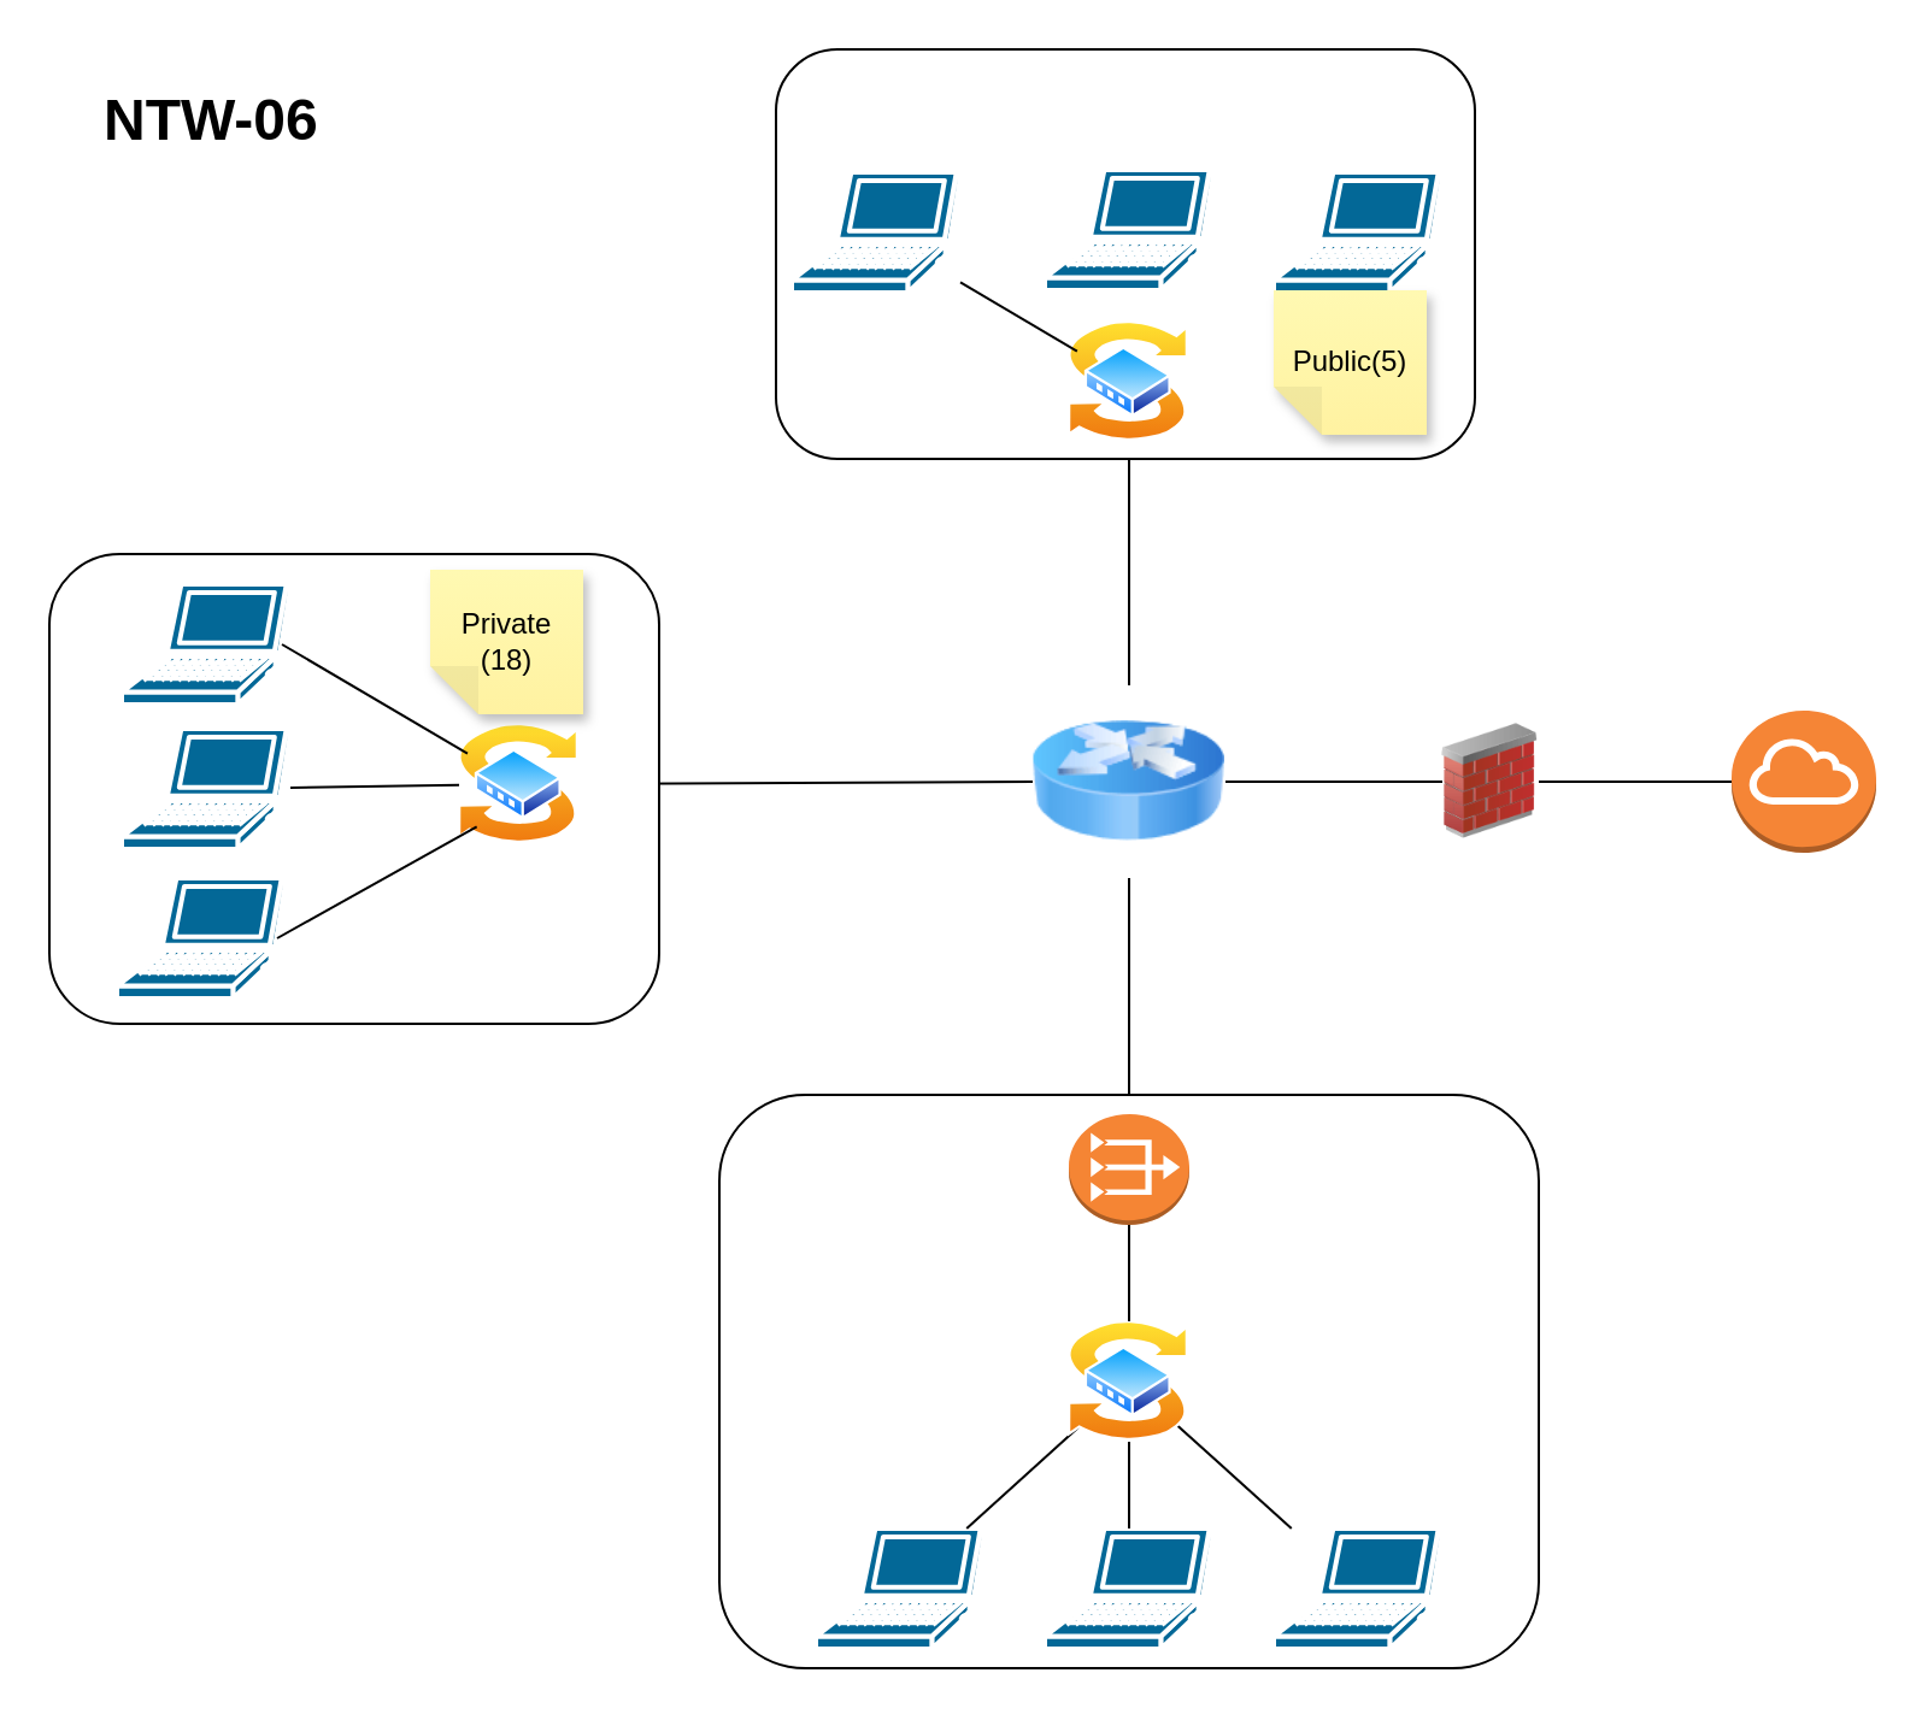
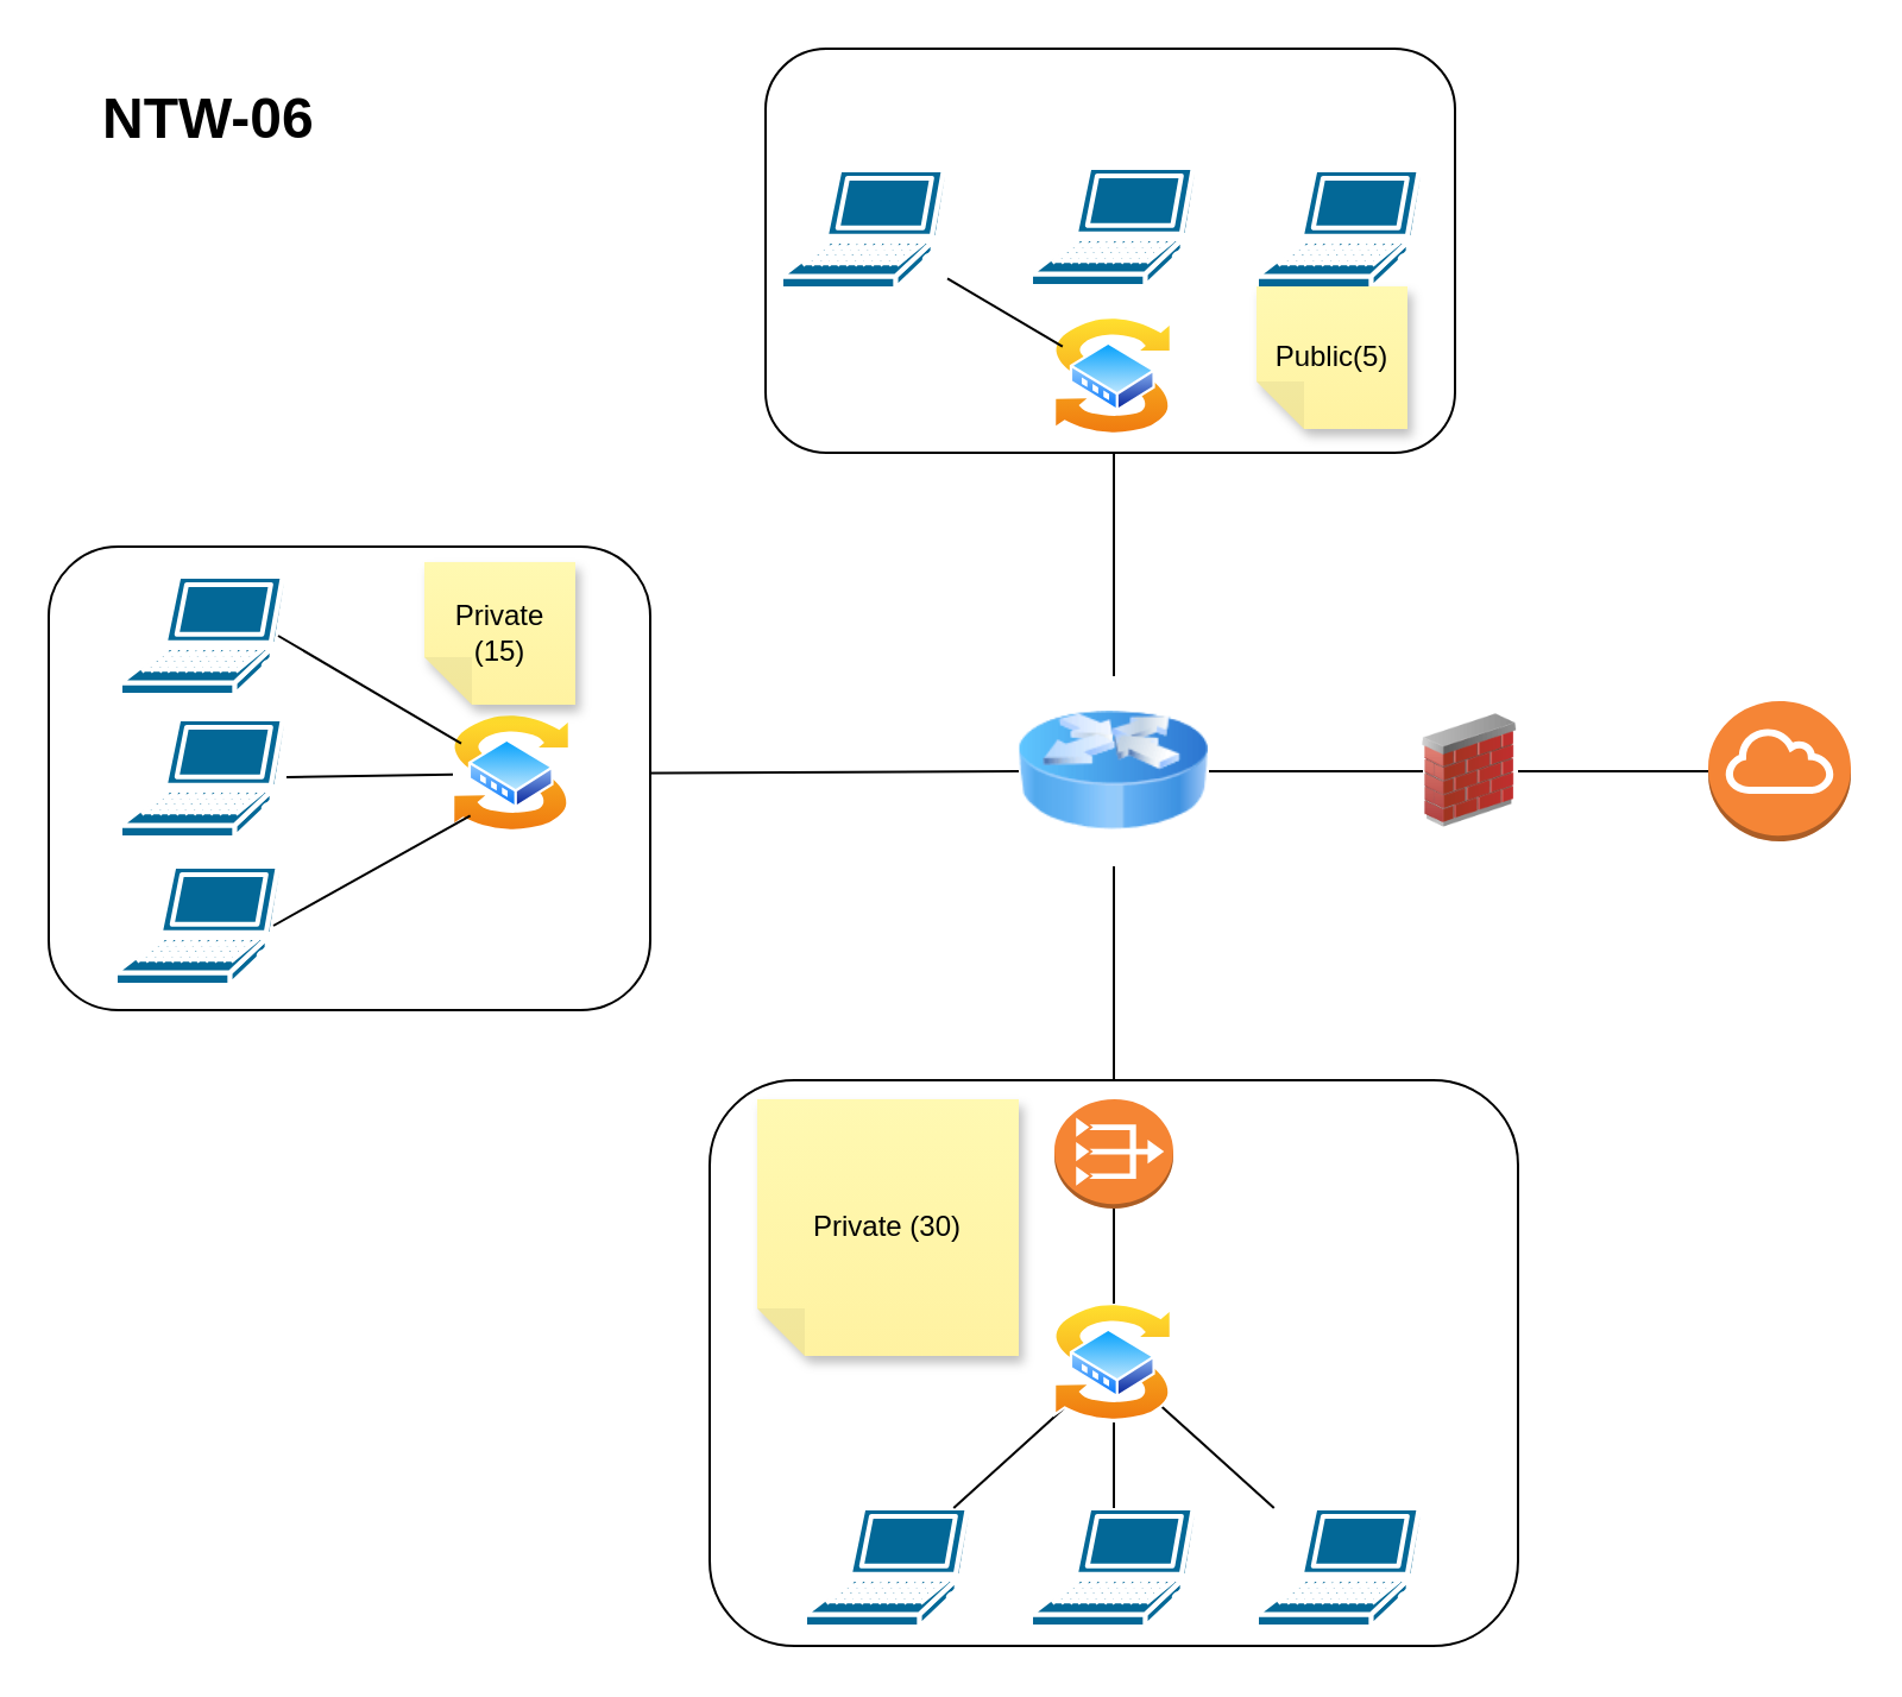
  <mxCell id="0" />
  <mxCell id="1" parent="0" />
  <mxCell id="2" value="" style="image;html=1;image=img/lib/clip_art/networking/Router_Icon_128x128.png" parent="1" vertex="1"><mxGeometry x="428" y="284" width="80" height="80" as="geometry" /></mxCell>
  <mxCell id="3" value="" style="endArrow=none;html=1;rounded=0;entryX=0;entryY=0.5;entryDx=0;entryDy=0;" parent="1" source="37" target="2" edge="1"><mxGeometry width="50" height="50" relative="1" as="geometry"><mxPoint x="240" y="324" as="sourcePoint" /><mxPoint x="498" y="304" as="targetPoint" /></mxGeometry></mxCell>
  <mxCell id="4" value="" style="endArrow=none;html=1;rounded=0;" parent="1" source="2" target="14" edge="1"><mxGeometry width="50" height="50" relative="1" as="geometry"><mxPoint x="448" y="354" as="sourcePoint" /><mxPoint x="498" y="304" as="targetPoint" /></mxGeometry></mxCell>
  <mxCell id="5" value="" style="endArrow=none;html=1;rounded=0;" parent="1" source="30" target="2" edge="1"><mxGeometry width="50" height="50" relative="1" as="geometry"><mxPoint x="448" y="354" as="sourcePoint" /><mxPoint x="498" y="304" as="targetPoint" /></mxGeometry></mxCell>
  <mxCell id="6" value="" style="endArrow=none;html=1;rounded=0;" parent="1" target="17" edge="1"><mxGeometry width="50" height="50" relative="1" as="geometry"><mxPoint x="468" y="156" as="sourcePoint" /><mxPoint x="408" y="127" as="targetPoint" /></mxGeometry></mxCell>
  <mxCell id="7" value="" style="endArrow=none;html=1;rounded=0;" parent="1" target="15" edge="1"><mxGeometry width="50" height="50" relative="1" as="geometry"><mxPoint x="468" y="151" as="sourcePoint" /><mxPoint x="418" y="137" as="targetPoint" /></mxGeometry></mxCell>
  <mxCell id="8" value="" style="outlineConnect=0;dashed=0;verticalLabelPosition=bottom;verticalAlign=top;align=center;html=1;shape=mxgraph.aws3.internet_gateway;fillColor=#F58536;gradientColor=none;" parent="1" vertex="1"><mxGeometry x="718" y="294.5" width="60" height="59" as="geometry" /></mxCell>
  <mxCell id="9" value="" style="endArrow=none;html=1;rounded=0;" parent="1" source="11" target="8" edge="1"><mxGeometry width="50" height="50" relative="1" as="geometry"><mxPoint x="548" y="360" as="sourcePoint" /><mxPoint x="598" y="310" as="targetPoint" /></mxGeometry></mxCell>
  <mxCell id="10" value="" style="endArrow=none;html=1;rounded=0;" parent="1" source="2" target="11" edge="1"><mxGeometry width="50" height="50" relative="1" as="geometry"><mxPoint x="508" y="324" as="sourcePoint" /><mxPoint x="648" y="324" as="targetPoint" /></mxGeometry></mxCell>
  <mxCell id="11" value="" style="image;html=1;image=img/lib/clip_art/networking/Firewall_02_128x128.png" parent="1" vertex="1"><mxGeometry x="598" y="299" width="40" height="50" as="geometry" /></mxCell>
  <mxCell id="12" value="" style="group" parent="1" vertex="1" connectable="0"><mxGeometry x="291.5" y="20" width="346.5" height="170" as="geometry" /></mxCell>
  <mxCell id="13" value="" style="rounded=1;whiteSpace=wrap;html=1;" parent="12" vertex="1"><mxGeometry x="30" width="290" height="170" as="geometry" /></mxCell>
  <mxCell id="14" value="" style="image;aspect=fixed;perimeter=ellipsePerimeter;html=1;align=center;shadow=0;dashed=0;spacingTop=3;image=img/lib/active_directory/switch.svg;" parent="12" vertex="1"><mxGeometry x="151.5" y="113" width="50" height="50" as="geometry" /></mxCell>
  <mxCell id="15" value="" style="shape=mxgraph.cisco.computers_and_peripherals.laptop;html=1;pointerEvents=1;dashed=0;fillColor=#036897;strokeColor=#ffffff;strokeWidth=2;verticalLabelPosition=bottom;verticalAlign=top;align=center;outlineConnect=0;" parent="12" vertex="1"><mxGeometry x="236.5" y="51" width="70" height="50" as="geometry" /></mxCell>
  <mxCell id="16" value="" style="shape=mxgraph.cisco.computers_and_peripherals.laptop;html=1;pointerEvents=1;dashed=0;fillColor=#036897;strokeColor=#ffffff;strokeWidth=2;verticalLabelPosition=bottom;verticalAlign=top;align=center;outlineConnect=0;movable=0;resizable=0;rotatable=0;deletable=0;editable=0;locked=1;connectable=0;" parent="12" vertex="1"><mxGeometry x="36.5" y="51" width="70" height="50" as="geometry" /></mxCell>
  <mxCell id="17" value="" style="shape=mxgraph.cisco.computers_and_peripherals.laptop;html=1;pointerEvents=1;dashed=0;fillColor=#036897;strokeColor=#ffffff;strokeWidth=2;verticalLabelPosition=bottom;verticalAlign=top;align=center;outlineConnect=0;" parent="12" vertex="1"><mxGeometry x="141.5" y="50" width="70" height="50" as="geometry" /></mxCell>
  <mxCell id="18" value="" style="endArrow=none;html=1;rounded=0;" parent="12" source="14" target="16" edge="1"><mxGeometry width="50" height="50" relative="1" as="geometry"><mxPoint x="370" y="231" as="sourcePoint" /><mxPoint x="420" y="181" as="targetPoint" /></mxGeometry></mxCell>
  <mxCell id="19" value="Public(5)" style="shape=note;whiteSpace=wrap;html=1;backgroundOutline=1;fontColor=#000000;darkOpacity=0.05;fillColor=#FFF9B2;strokeColor=none;fillStyle=solid;direction=west;gradientDirection=north;gradientColor=#FFF2A1;shadow=1;size=20;pointerEvents=1;" parent="12" vertex="1"><mxGeometry x="236.5" y="100" width="63.5" height="60" as="geometry" /></mxCell>
  <mxCell id="20" value="" style="rounded=1;whiteSpace=wrap;html=1;movable=1;resizable=1;rotatable=1;deletable=1;editable=1;locked=0;connectable=1;" parent="1" vertex="1"><mxGeometry x="298" y="454" width="340" height="238" as="geometry" /></mxCell>
  <mxCell id="21" value="" style="group" parent="1" vertex="1" connectable="0"><mxGeometry x="338" y="634" width="260" height="50" as="geometry" /></mxCell>
  <mxCell id="22" value="" style="shape=mxgraph.cisco.computers_and_peripherals.laptop;html=1;pointerEvents=1;dashed=0;fillColor=#036897;strokeColor=#ffffff;strokeWidth=2;verticalLabelPosition=bottom;verticalAlign=top;align=center;outlineConnect=0;" parent="21" vertex="1"><mxGeometry x="190" width="70" height="50" as="geometry" /></mxCell>
  <mxCell id="23" value="" style="shape=mxgraph.cisco.computers_and_peripherals.laptop;html=1;pointerEvents=1;dashed=0;fillColor=#036897;strokeColor=#ffffff;strokeWidth=2;verticalLabelPosition=bottom;verticalAlign=top;align=center;outlineConnect=0;" parent="21" vertex="1"><mxGeometry width="70" height="50" as="geometry" /></mxCell>
  <mxCell id="24" value="" style="shape=mxgraph.cisco.computers_and_peripherals.laptop;html=1;pointerEvents=1;dashed=0;fillColor=#036897;strokeColor=#ffffff;strokeWidth=2;verticalLabelPosition=bottom;verticalAlign=top;align=center;outlineConnect=0;" parent="21" vertex="1"><mxGeometry x="95" width="70" height="50" as="geometry" /></mxCell>
  <mxCell id="25" value="" style="endArrow=none;html=1;rounded=0;" parent="1" source="29" target="22" edge="1"><mxGeometry width="50" height="50" relative="1" as="geometry"><mxPoint x="708" y="823" as="sourcePoint" /><mxPoint x="758" y="773" as="targetPoint" /></mxGeometry></mxCell>
  <mxCell id="26" value="" style="endArrow=none;html=1;rounded=0;" parent="1" source="23" target="29" edge="1"><mxGeometry width="50" height="50" relative="1" as="geometry"><mxPoint x="708" y="823" as="sourcePoint" /><mxPoint x="758" y="773" as="targetPoint" /></mxGeometry></mxCell>
  <mxCell id="27" value="" style="endArrow=none;html=1;rounded=0;" parent="1" source="24" target="29" edge="1"><mxGeometry width="50" height="50" relative="1" as="geometry"><mxPoint x="708" y="823" as="sourcePoint" /><mxPoint x="758" y="773" as="targetPoint" /></mxGeometry></mxCell>
  <mxCell id="28" value="" style="group" parent="1" vertex="1" connectable="0"><mxGeometry x="443" y="462" width="50" height="136" as="geometry" /></mxCell>
  <mxCell id="29" value="" style="image;aspect=fixed;perimeter=ellipsePerimeter;html=1;align=center;shadow=0;dashed=0;spacingTop=3;image=img/lib/active_directory/switch.svg;" parent="28" vertex="1"><mxGeometry y="86" width="50" height="50" as="geometry" /></mxCell>
  <mxCell id="30" value="" style="outlineConnect=0;dashed=0;verticalLabelPosition=bottom;verticalAlign=top;align=center;html=1;shape=mxgraph.aws3.vpc_nat_gateway;fillColor=#F58534;gradientColor=none;" parent="28" vertex="1"><mxGeometry width="50" height="46" as="geometry" /></mxCell>
  <mxCell id="31" value="" style="endArrow=none;html=1;rounded=0;" parent="28" source="29" target="30" edge="1"><mxGeometry width="50" height="50" relative="1" as="geometry"><mxPoint x="810" y="942" as="sourcePoint" /><mxPoint x="810" y="806" as="targetPoint" /></mxGeometry></mxCell>
+ <mxCell id="32" value="Private (30)" style="shape=note;whiteSpace=wrap;html=1;backgroundOutline=1;fontColor=#000000;darkOpacity=0.05;fillColor=#FFF9B2;strokeColor=none;fillStyle=solid;direction=west;gradientDirection=north;gradientColor=#FFF2A1;shadow=1;size=20;pointerEvents=1;" parent="1" vertex="1"><mxGeometry x="318" y="462" width="110" height="108" as="geometry" /></mxCell>
  <mxCell id="33" value="&lt;h1&gt;NTW-06&lt;/h1&gt;&lt;div&gt;&lt;br&gt;&lt;/div&gt;" style="text;html=1;strokeColor=none;fillColor=none;spacing=5;spacingTop=-20;whiteSpace=wrap;overflow=hidden;rounded=0;" parent="1" vertex="1"><mxGeometry x="38" y="30" width="110" height="30" as="geometry" /></mxCell>
  <mxCell id="34" value="" style="group;movable=1;resizable=1;rotatable=1;deletable=1;editable=1;locked=0;connectable=1;" parent="1" vertex="1" connectable="0"><mxGeometry x="50" y="242" width="223" height="185" as="geometry" /></mxCell>
  <mxCell id="35" value="" style="rounded=1;whiteSpace=wrap;html=1;movable=1;resizable=1;rotatable=1;deletable=1;editable=1;locked=0;connectable=1;" parent="34" vertex="1"><mxGeometry x="-30" y="-12.5" width="253" height="195" as="geometry" /></mxCell>
  <mxCell id="36" value="" style="shape=mxgraph.cisco.computers_and_peripherals.laptop;html=1;pointerEvents=1;dashed=0;fillColor=#036897;strokeColor=#ffffff;strokeWidth=2;verticalLabelPosition=bottom;verticalAlign=top;align=center;outlineConnect=0;movable=1;resizable=1;rotatable=1;deletable=1;editable=1;locked=0;connectable=1;" parent="34" vertex="1"><mxGeometry width="70" height="50" as="geometry" /></mxCell>
  <mxCell id="37" value="" style="image;aspect=fixed;perimeter=ellipsePerimeter;html=1;align=center;shadow=0;dashed=0;spacingTop=3;image=img/lib/active_directory/switch.svg;movable=1;resizable=1;rotatable=1;deletable=1;editable=1;locked=0;connectable=1;" parent="34" vertex="1"><mxGeometry x="140" y="58" width="50" height="50" as="geometry" /></mxCell>
  <mxCell id="38" value="" style="shape=mxgraph.cisco.computers_and_peripherals.laptop;html=1;pointerEvents=1;dashed=0;fillColor=#036897;strokeColor=#ffffff;strokeWidth=2;verticalLabelPosition=bottom;verticalAlign=top;align=center;outlineConnect=0;movable=1;resizable=1;rotatable=1;deletable=1;editable=1;locked=0;connectable=1;" parent="34" vertex="1"><mxGeometry x="-2" y="122" width="70" height="50" as="geometry" /></mxCell>
  <mxCell id="39" value="" style="shape=mxgraph.cisco.computers_and_peripherals.laptop;html=1;pointerEvents=1;dashed=0;fillColor=#036897;strokeColor=#ffffff;strokeWidth=2;verticalLabelPosition=bottom;verticalAlign=top;align=center;outlineConnect=0;movable=1;resizable=1;rotatable=1;deletable=1;editable=1;locked=0;connectable=1;" parent="34" vertex="1"><mxGeometry y="60" width="70" height="50" as="geometry" /></mxCell>
  <mxCell id="40" value="" style="endArrow=none;html=1;rounded=0;exitX=0.95;exitY=0.5;exitDx=0;exitDy=0;exitPerimeter=0;entryX=0;entryY=1;entryDx=0;entryDy=0;movable=1;resizable=1;rotatable=1;deletable=1;editable=1;locked=0;connectable=1;" parent="34" source="38" target="37" edge="1"><mxGeometry width="50" height="50" relative="1" as="geometry"><mxPoint x="370" y="361" as="sourcePoint" /><mxPoint x="420" y="311" as="targetPoint" /></mxGeometry></mxCell>
  <mxCell id="41" value="" style="endArrow=none;html=1;rounded=0;entryX=0.95;entryY=0.5;entryDx=0;entryDy=0;entryPerimeter=0;movable=1;resizable=1;rotatable=1;deletable=1;editable=1;locked=0;connectable=1;" parent="34" source="37" target="36" edge="1"><mxGeometry width="50" height="50" relative="1" as="geometry"><mxPoint x="228" y="80" as="sourcePoint" /><mxPoint x="368" y="80" as="targetPoint" /></mxGeometry></mxCell>
  <mxCell id="42" value="" style="endArrow=none;html=1;rounded=0;" parent="34" source="39" target="37" edge="1"><mxGeometry width="50" height="50" relative="1" as="geometry"><mxPoint x="278" y="218" as="sourcePoint" /><mxPoint x="328" y="168" as="targetPoint" /></mxGeometry></mxCell>
- <mxCell id="43" value="Private (18)" style="shape=note;whiteSpace=wrap;html=1;backgroundOutline=1;fontColor=#000000;darkOpacity=0.05;fillColor=#FFF9B2;strokeColor=none;fillStyle=solid;direction=west;gradientDirection=north;gradientColor=#FFF2A1;shadow=1;size=20;pointerEvents=1;movable=1;resizable=1;rotatable=1;deletable=1;editable=1;locked=0;connectable=1;" parent="1" vertex="1"><mxGeometry x="178" y="236" width="63.5" height="60" as="geometry" /></mxCell>
+ <mxCell id="43" value="Private (15)" style="shape=note;whiteSpace=wrap;html=1;backgroundOutline=1;fontColor=#000000;darkOpacity=0.05;fillColor=#FFF9B2;strokeColor=none;fillStyle=solid;direction=west;gradientDirection=north;gradientColor=#FFF2A1;shadow=1;size=20;pointerEvents=1;movable=1;resizable=1;rotatable=1;deletable=1;editable=1;locked=0;connectable=1;" parent="1" vertex="1"><mxGeometry x="178" y="236" width="63.5" height="60" as="geometry" /></mxCell>
